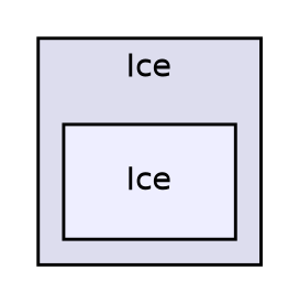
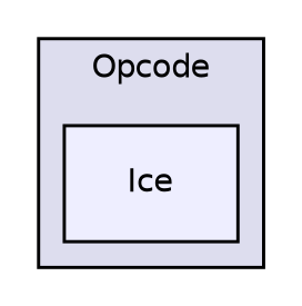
  digraph {
    compound=true
    rankdir=LR
    n1 [fillcolor="#eeeeff" fontname=Helvetica fontsize=10 label=Ice pencolor=black shape=box style=filled]
    subgraph cluster_1 {
      bgcolor="#ddddee"
      fontname=Helvetica
      fontsize=10
-     label=Ice
+     label=Opcode
      pencolor=black
      n1
    }
  }
